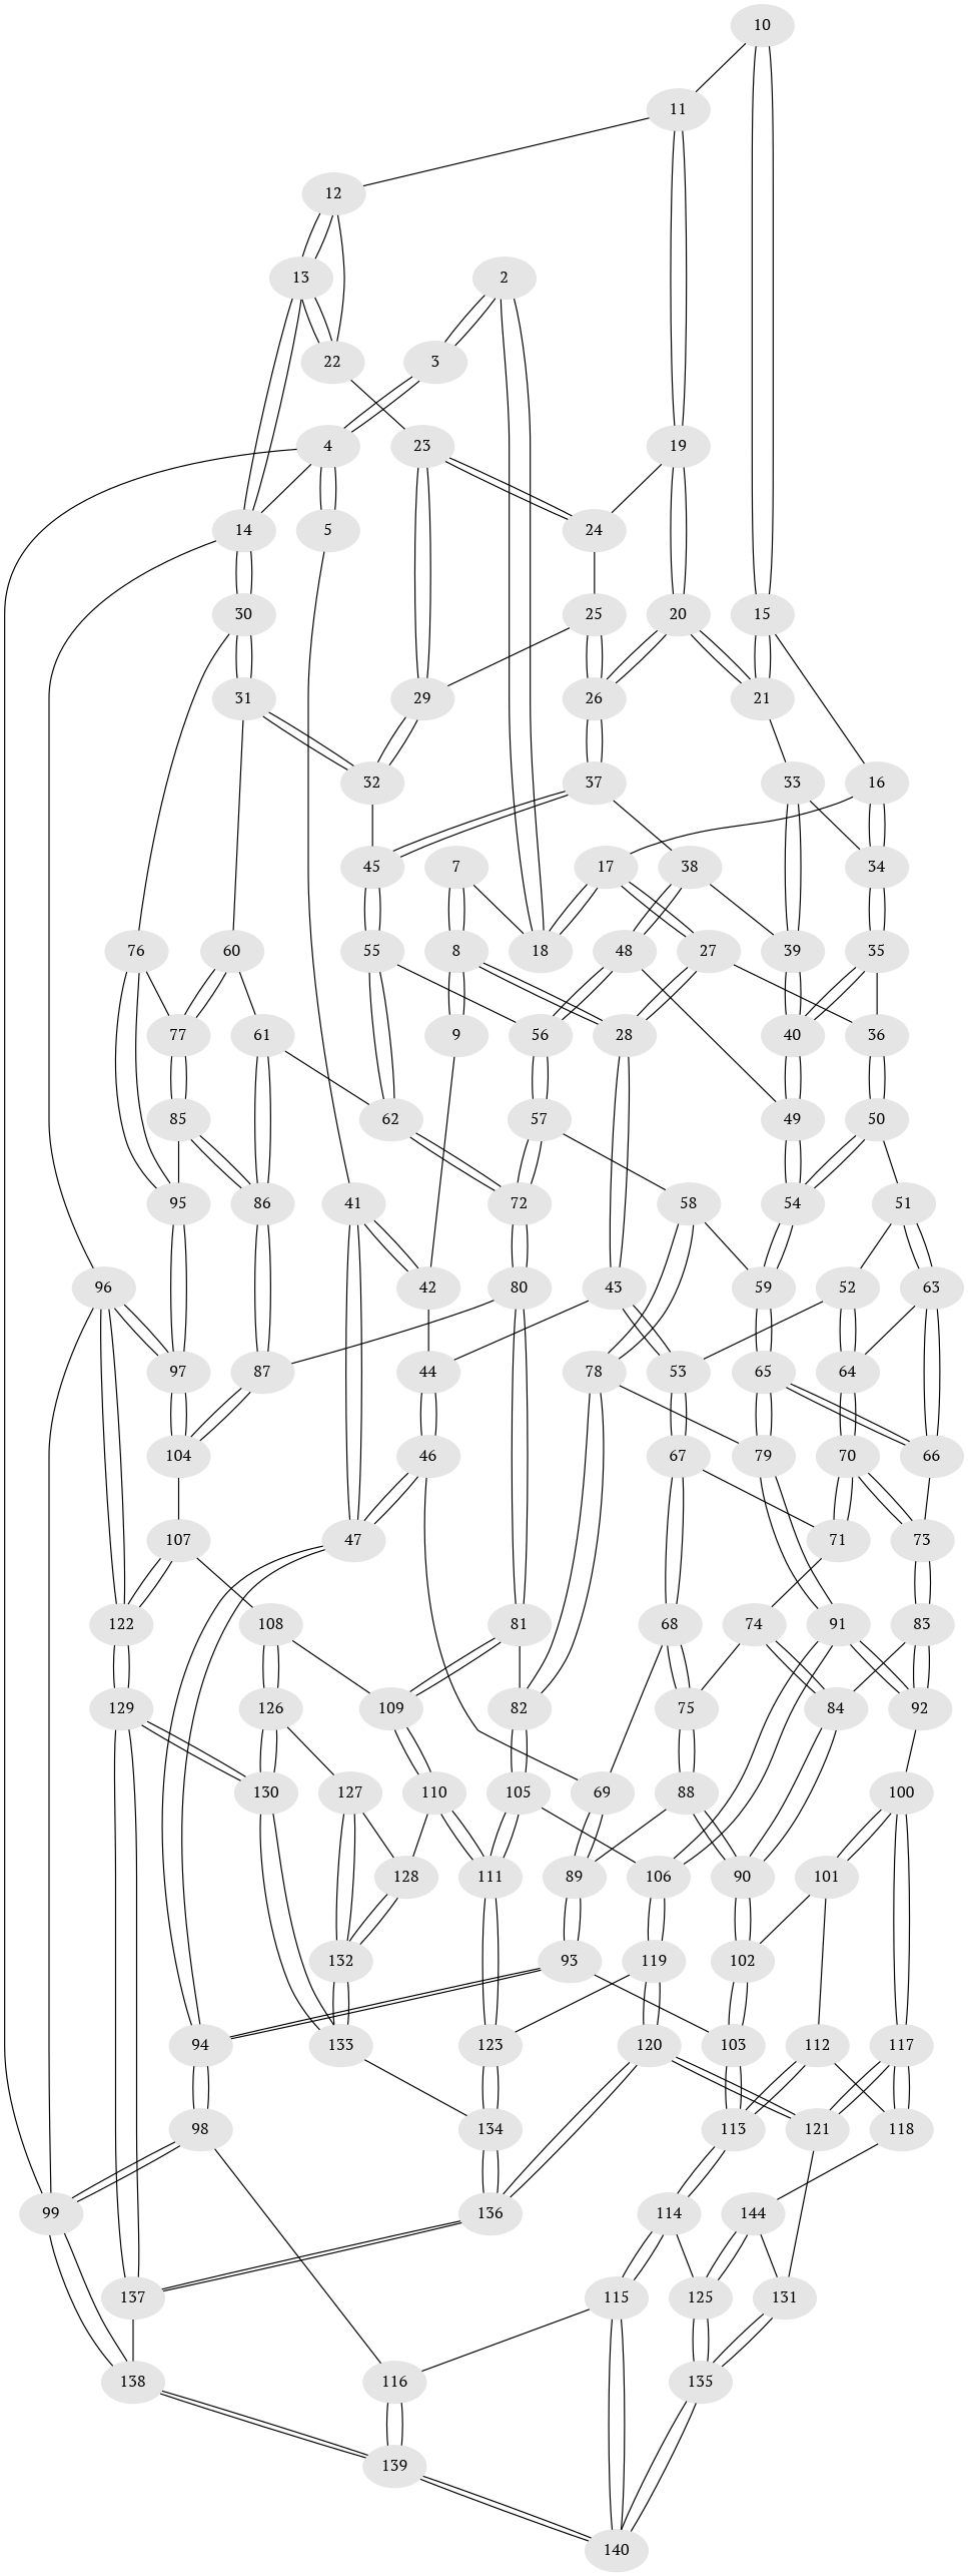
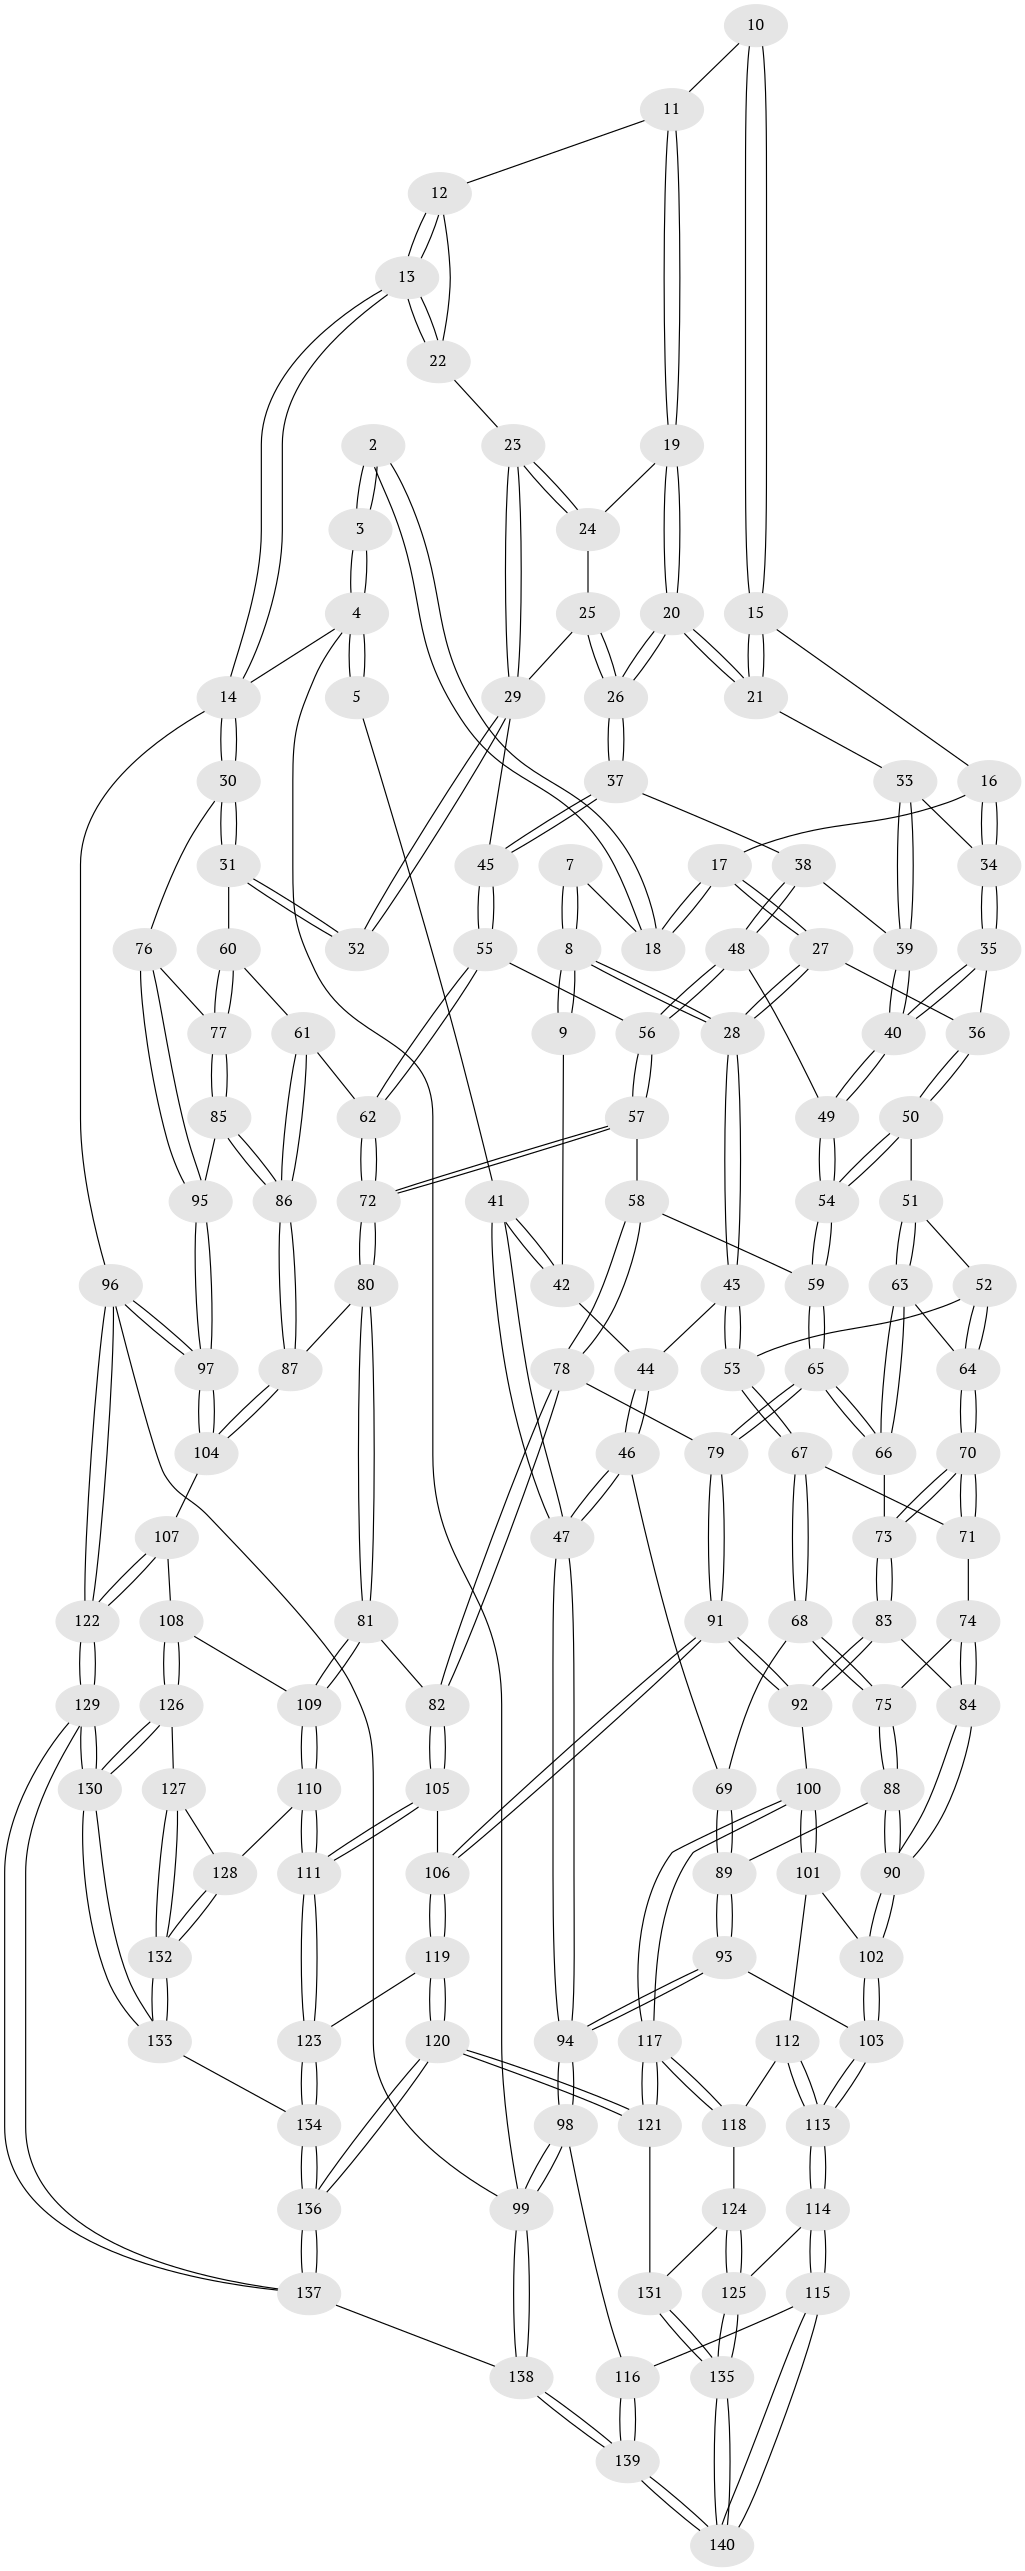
  graph {
    fontname="PT Serif"
    node [color=gray90 fontname="PT Serif" style=filled]
    edge [fontname="PT Serif"]
    2
    3
    18
    7
    8
    4
    5
    14
    99
    41
    30
    96
    138
    42
    47
    9
    28
    43
    44
    10
    11
    15
    12
    19
    16
    21
    13
    22
    20
    24
    23
    31
    76
    97
    122
    17
    34
    33
    27
    35
    36
    26
    25
    37
    39
    29
    32
    45
    38
    50
    53
    60
    77
    95
    61
    55
    40
    49
    54
    51
    48
    56
    94
    46
    67
    69
    62
    89
    98
    57
    59
    52
    63
    64
    66
    70
    68
    71
    65
    72
    58
    78
    80
    79
    82
    86
    85
    87
    73
    91
    83
    75
    74
    88
    93
    84
    81
    92
    90
    105
    106
    109
    104
    110
    111
    100
    102
    107
    103
    119
    101
    117
    113
    116
    129
    139
    112
    118
    121
    114
    108
    123
    120
    126
    127
    130
    128
    132
    134
-   124 [label=144]
+   124
    115
    125
    140
    135
    131
    136
    137
    133
    2 -- 3
    2 -- 3
    2 -- 18
    2 -- 18
    3 -- 4
    3 -- 4
    7 -- 18
    7 -- 8
    7 -- 8
    8 -- 9
    8 -- 9
    8 -- 28
    8 -- 28
    4 -- 5
    4 -- 5
    4 -- 14
    4 -- 99
    5 -- 41
    14 -- 30
    14 -- 30
    14 -- 96
    99 -- 138
    99 -- 138
    41 -- 42
    41 -- 42
    41 -- 47
    41 -- 47
    30 -- 31
    30 -- 31
    30 -- 76
    96 -- 99
    96 -- 97
    96 -- 97
    96 -- 122
    96 -- 122
    138 -- 139
    138 -- 139
    42 -- 44
    47 -- 94
    47 -- 94
    9 -- 42
    28 -- 43
    28 -- 43
    43 -- 44
    43 -- 53
    43 -- 53
    44 -- 46
    44 -- 46
    10 -- 11
    10 -- 15
    10 -- 15
    11 -- 12
    11 -- 19
    11 -- 19
    15 -- 16
    15 -- 21
    15 -- 21
    12 -- 13
    12 -- 13
    12 -- 22
    19 -- 20
    19 -- 20
    19 -- 24
    16 -- 17
    16 -- 34
    16 -- 34
    21 -- 33
    13 -- 14
    13 -- 14
    13 -- 22
    13 -- 22
    22 -- 23
    20 -- 21
    20 -- 21
    20 -- 26
    20 -- 26
    24 -- 25
    23 -- 24
    23 -- 24
    23 -- 29
    23 -- 29
    31 -- 32
    31 -- 32
    31 -- 60
    76 -- 77
    76 -- 95
    76 -- 95
    97 -- 104
    97 -- 104
    122 -- 129
    122 -- 129
    17 -- 18
    17 -- 18
    17 -- 27
    17 -- 27
    34 -- 35
    34 -- 35
    33 -- 34
    33 -- 39
    33 -- 39
    27 -- 28
    27 -- 28
    27 -- 36
    35 -- 36
    35 -- 40
    35 -- 40
    36 -- 50
    36 -- 50
    26 -- 37
    26 -- 37
    25 -- 26
    25 -- 26
    25 -- 29
    37 -- 45
    37 -- 45
    37 -- 38
    39 -- 40
    39 -- 40
    29 -- 32
    29 -- 32
-   32 -- 45
+   29 -- 45
    45 -- 55
    45 -- 55
    38 -- 39
    38 -- 48
    38 -- 48
    50 -- 54
    50 -- 54
    50 -- 51
    53 -- 67
    53 -- 67
    60 -- 77
    60 -- 77
    60 -- 61
    77 -- 85
    77 -- 85
    95 -- 97
    95 -- 97
    61 -- 62
    61 -- 86
    61 -- 86
    55 -- 56
    55 -- 62
    55 -- 62
    40 -- 49
    40 -- 49
    49 -- 54
    49 -- 54
    54 -- 59
    54 -- 59
    51 -- 52
    51 -- 63
    51 -- 63
    48 -- 49
    48 -- 56
    48 -- 56
    56 -- 57
    56 -- 57
    94 -- 98
    94 -- 98
    46 -- 47
    46 -- 47
    46 -- 69
    67 -- 68
    67 -- 68
    67 -- 71
    69 -- 89
    69 -- 89
    62 -- 72
    62 -- 72
    89 -- 93
    89 -- 93
    98 -- 99
    98 -- 99
    98 -- 116
    57 -- 72
    57 -- 72
    57 -- 58
    59 -- 65
    59 -- 65
    52 -- 53
    52 -- 64
    52 -- 64
    63 -- 64
    63 -- 66
    63 -- 66
    64 -- 70
    64 -- 70
    66 -- 73
    70 -- 71
    70 -- 71
    70 -- 73
    70 -- 73
    68 -- 69
    68 -- 75
    68 -- 75
    71 -- 74
    65 -- 66
    65 -- 66
    65 -- 79
    65 -- 79
    72 -- 80
    72 -- 80
    58 -- 59
    58 -- 78
    58 -- 78
    78 -- 79
    78 -- 82
    78 -- 82
    80 -- 87
    80 -- 81
    80 -- 81
    79 -- 91
    79 -- 91
    82 -- 105
    82 -- 105
    86 -- 87
    86 -- 87
    85 -- 95
    85 -- 86
    85 -- 86
    87 -- 104
    87 -- 104
    73 -- 83
    73 -- 83
    91 -- 92
    91 -- 92
    91 -- 106
    91 -- 106
    83 -- 84
    83 -- 92
    83 -- 92
    75 -- 88
    75 -- 88
    74 -- 75
    74 -- 84
    74 -- 84
    88 -- 89
    88 -- 90
    88 -- 90
    93 -- 94
    93 -- 94
    93 -- 103
    84 -- 90
    84 -- 90
    81 -- 82
    81 -- 109
    81 -- 109
    92 -- 100
    90 -- 102
    90 -- 102
    105 -- 106
    105 -- 111
    105 -- 111
    106 -- 119
    106 -- 119
    109 -- 110
    109 -- 110
    104 -- 107
    110 -- 111
    110 -- 111
    110 -- 128
    111 -- 123
    111 -- 123
    100 -- 101
    100 -- 101
    100 -- 117
    100 -- 117
    102 -- 103
    102 -- 103
    107 -- 122
    107 -- 122
    107 -- 108
    103 -- 113
    103 -- 113
    119 -- 123
    119 -- 120
    119 -- 120
    101 -- 102
    101 -- 112
    117 -- 118
    117 -- 118
    117 -- 121
    117 -- 121
    113 -- 114
    113 -- 114
    116 -- 139
    116 -- 139
    129 -- 130
    129 -- 130
    129 -- 137
    129 -- 137
    139 -- 140
    139 -- 140
    112 -- 113
    112 -- 113
    112 -- 118
    118 -- 124
    121 -- 131
    114 -- 115
    114 -- 115
    114 -- 125
    108 -- 109
    108 -- 126
    108 -- 126
    123 -- 134
    123 -- 134
    120 -- 121
    120 -- 121
    120 -- 136
    120 -- 136
    126 -- 127
    126 -- 130
    126 -- 130
    127 -- 128
    127 -- 132
    127 -- 132
    130 -- 133
    130 -- 133
    128 -- 132
    128 -- 132
    132 -- 133
    132 -- 133
    134 -- 136
    134 -- 136
    124 -- 125
    124 -- 125
    124 -- 131
    115 -- 116
    115 -- 140
    115 -- 140
    125 -- 135
    125 -- 135
    135 -- 140
    135 -- 140
    131 -- 135
    131 -- 135
    136 -- 137
    136 -- 137
    137 -- 138
    133 -- 134
  }
